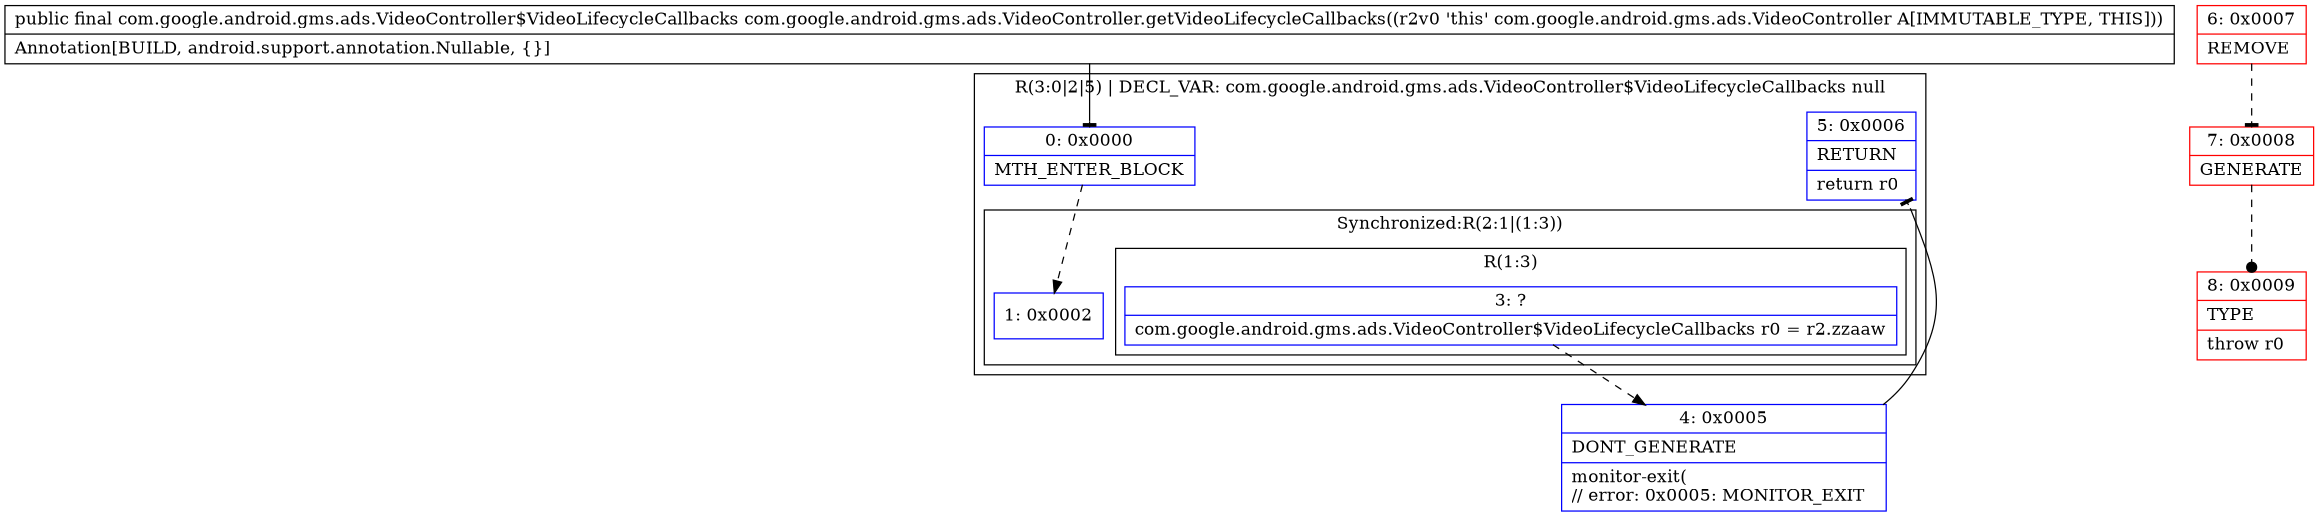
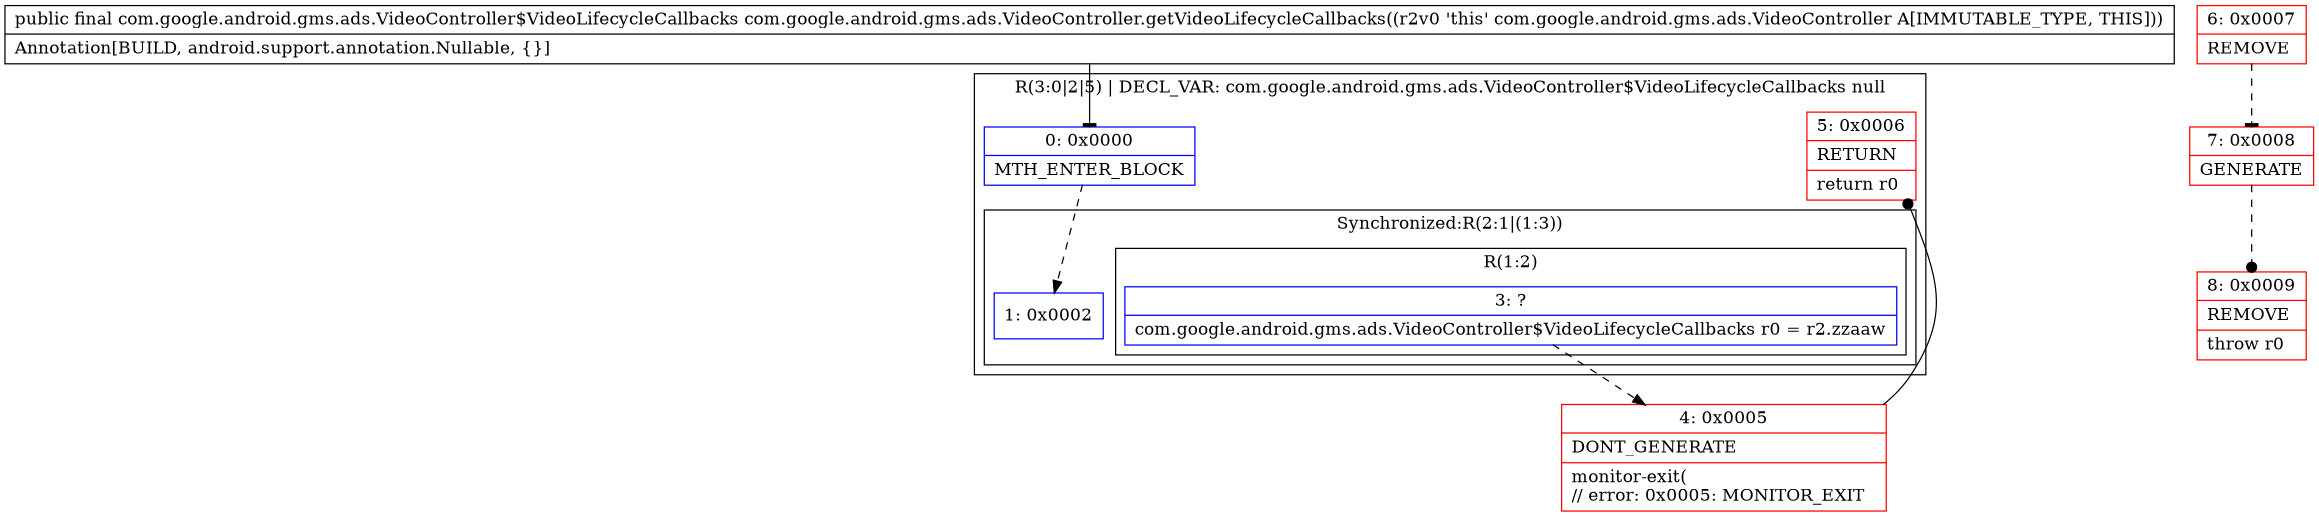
  digraph {
    node [color=blue shape=record]
    edge [arrowhead=normal style=dashed]
    n1 [label="{3\:\ ?|com.google.android.gms.ads.VideoController$VideoLifecycleCallbacks r0 = r2.zzaaw\l}"]
    n2 [label="{1\:\ 0x0002}"]
    n3 [label="{0\:\ 0x0000|MTH_ENTER_BLOCK\l}"]
-   n4 [label="{5\:\ 0x0006|RETURN\l|return r0\l}"]
-   n5 [label="{4\:\ 0x0005|DONT_GENERATE\l|monitor\-exit(\l\/\/ error: 0x0005: MONITOR_EXIT  \l}"]
+   n4 [color=red label="{5\:\ 0x0006|RETURN\l|return r0\l}"]
+   n5 [color=red label="{4\:\ 0x0005|DONT_GENERATE\l|monitor\-exit(\l\/\/ error: 0x0005: MONITOR_EXIT  \l}"]
    n6 [color=red label="{6\:\ 0x0007|REMOVE\l}"]
    n7 [color=red label="{7\:\ 0x0008|GENERATE\l}"]
-   n8 [color=red label="{8\:\ 0x0009|TYPE\l|throw r0\l}"]
+   n8 [color=red label="{8\:\ 0x0009|REMOVE\l|throw r0\l}"]
    n9 [label="{public final com.google.android.gms.ads.VideoController$VideoLifecycleCallbacks com.google.android.gms.ads.VideoController.getVideoLifecycleCallbacks((r2v0 'this' com.google.android.gms.ads.VideoController A[IMMUTABLE_TYPE, THIS]))  | Annotation[BUILD, android.support.annotation.Nullable, \{\}]\l}" color=""]
    subgraph cluster_1 {
      label="R(3:0|2|5) | DECL_VAR: com.google.android.gms.ads.VideoController$VideoLifecycleCallbacks null\l"
      n3
      n4
      subgraph cluster_2 {
        label="Synchronized:R(2:1|(1:3))"
        n2
        subgraph cluster_3 {
-         label="R(1:3)"
+         label="R(1:2)"
          n1
        }
      }
    }
    n1 -> n5
    n3 -> n2
-   n5 -> n4 [arrowhead=tee style=solid]
+   n5 -> n4 [arrowhead=dot style=solid]
    n6 -> n7 [arrowhead=tee]
    n7 -> n8 [arrowhead=dot]
    n9 -> n3 [arrowhead=tee style=solid]
  }
